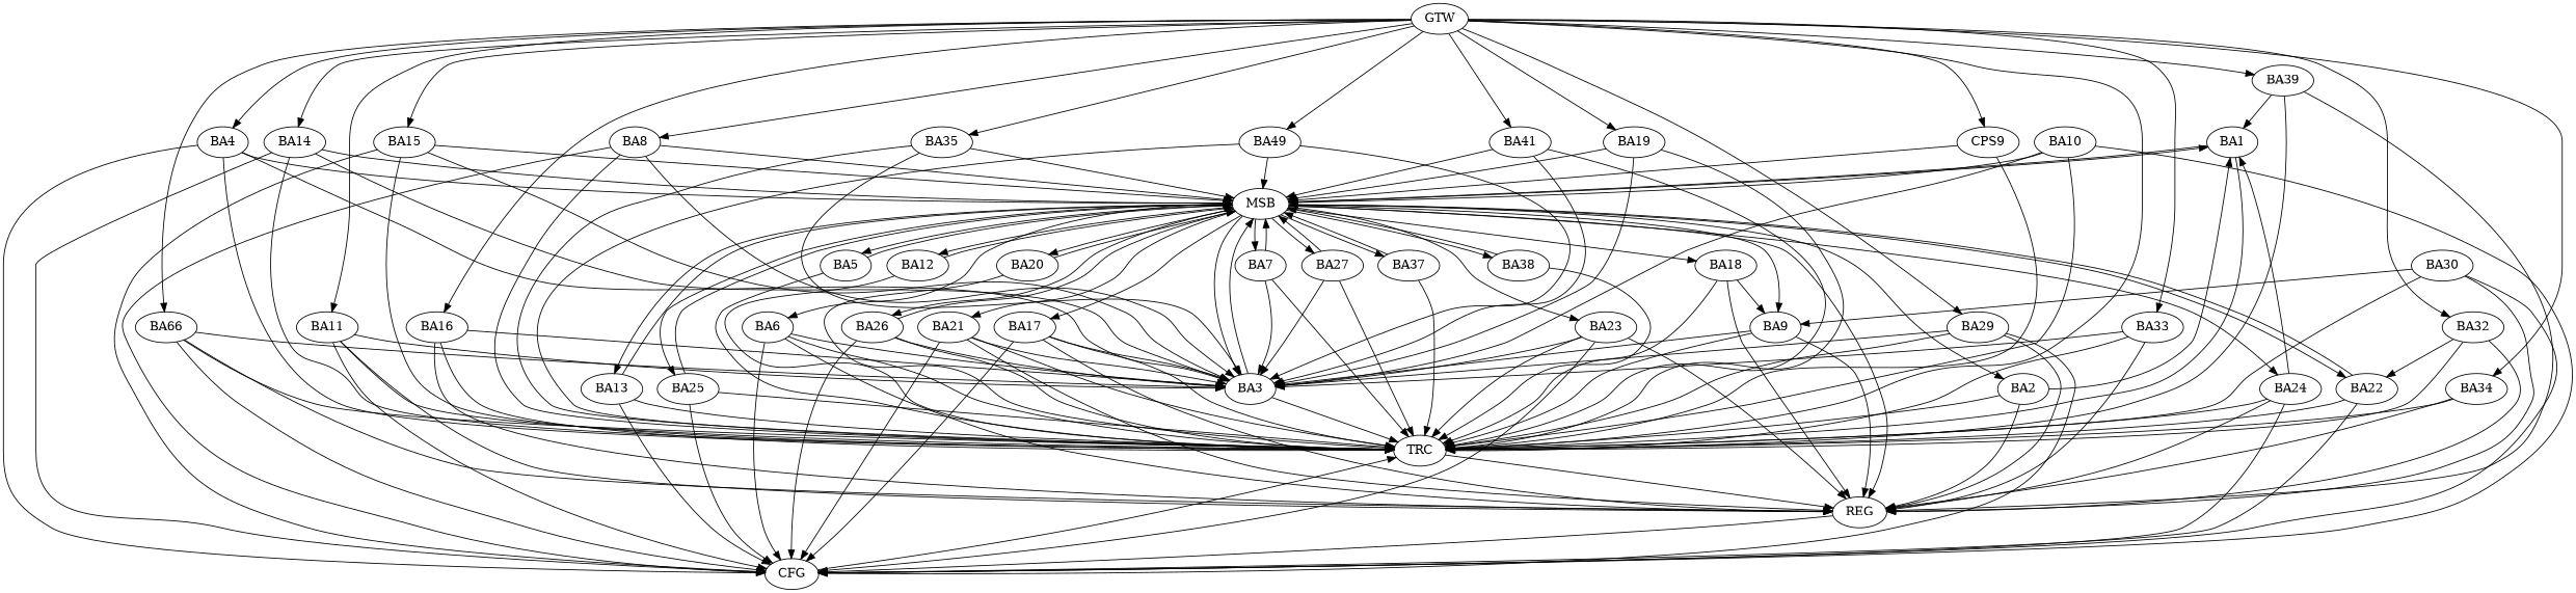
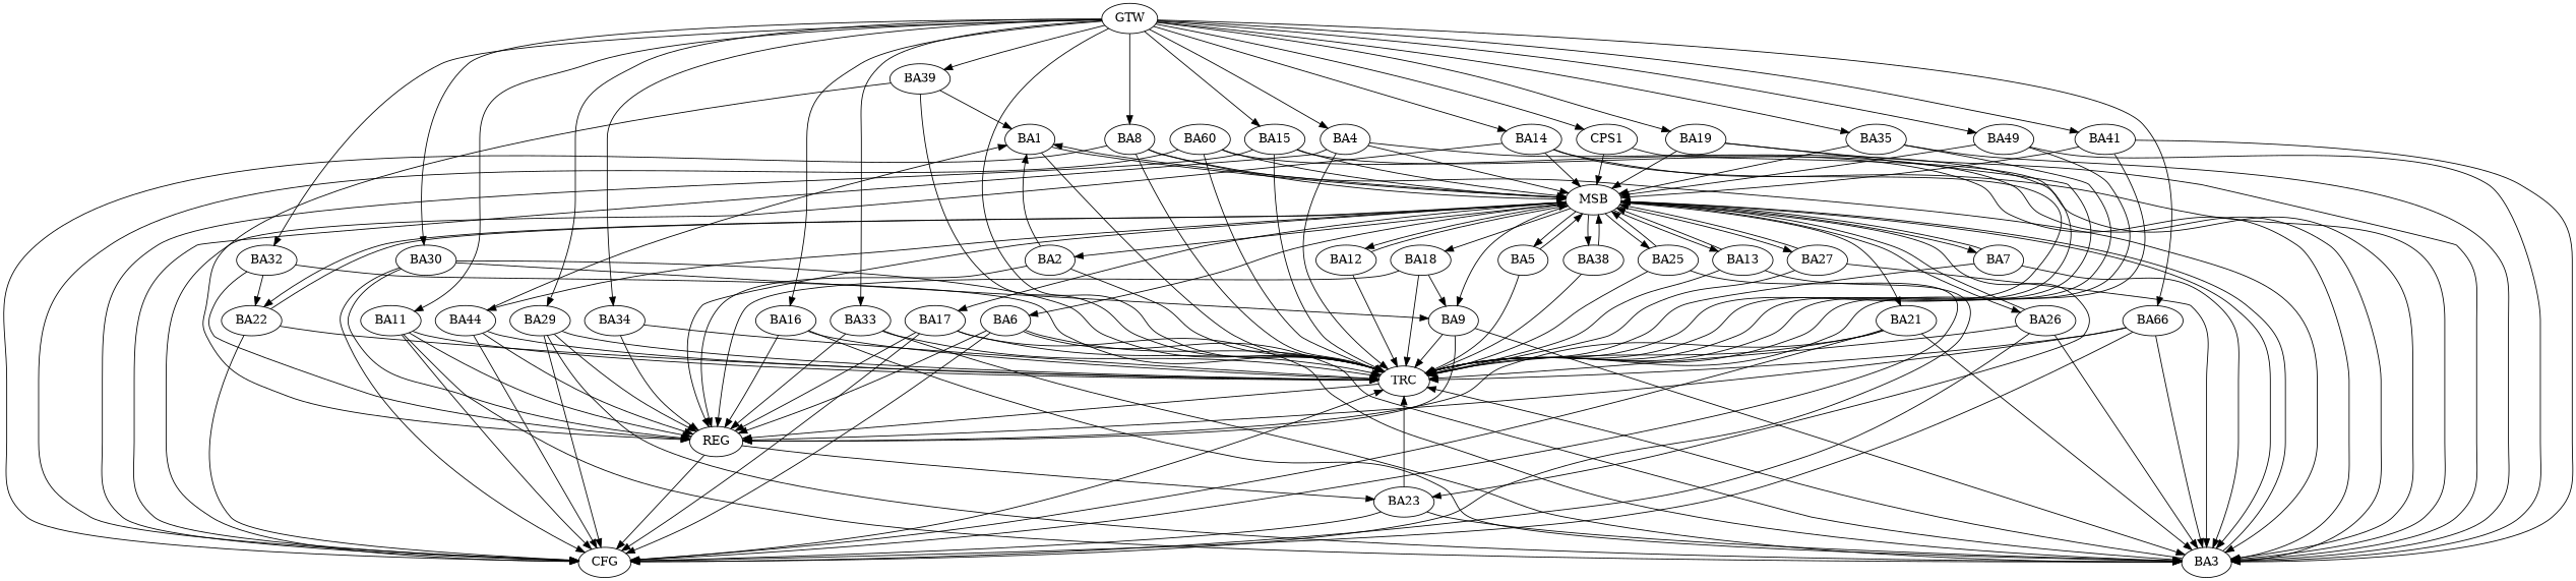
  strict digraph {
    n1 [label=BA1]
    n2 [label=MSB]
    n3 [label=TRC]
    n4 [label=BA2]
    n5 [label=REG]
    n6 [label=BA3]
    n7 [label=BA5]
    n8 [label=BA6]
    n9 [label=BA7]
    n10 [label=BA9]
    n11 [label=BA12]
    n12 [label=BA13]
    n13 [label=BA17]
    n14 [label=BA18]
-   n15 [label=BA20]
    n16 [label=BA21]
    n17 [label=BA22]
    n18 [label=BA23]
-   n19 [label=BA24]
+   n19 [label=BA44]
    n20 [label=BA25]
    n21 [label=BA26]
    n22 [label=BA27]
-   n23 [label=BA37]
    n24 [label=BA38]
    n25 [label=CFG]
    n26 [label=BA4]
    n27 [label=BA8]
-   n28 [label=BA10]
+   n28 [label=BA60]
    n29 [label=BA11]
    n30 [label=BA14]
    n31 [label=BA15]
    n32 [label=BA16]
    n33 [label=BA19]
    n34 [label=BA29]
    n35 [label=BA30]
    n36 [label=BA32]
    n37 [label=BA33]
    n38 [label=BA34]
    n39 [label=BA35]
    n40 [label=BA66]
    n41 [label=BA39]
    n42 [label=BA49]
    n43 [label=BA41]
-   n44 [label=CPS9]
+   n44 [label=CPS1]
    n45 [label=GTW]
    n1 -> n2
    n1 -> n3
    n2 -> n1
    n2 -> n4
    n2 -> n5
    n2 -> n6
    n2 -> n7
    n2 -> n8
    n2 -> n9
    n2 -> n10
    n2 -> n11
    n2 -> n12
    n2 -> n13
    n2 -> n14
-   n2 -> n15
    n2 -> n16
    n2 -> n17
    n2 -> n18
    n2 -> n19
    n2 -> n20
    n2 -> n21
    n2 -> n22
-   n2 -> n23
    n2 -> n24
    n3 -> n5
    n4 -> n1
    n4 -> n3
    n4 -> n5
    n5 -> n25
    n6 -> n2
    n6 -> n3
    n7 -> n2
    n7 -> n3
    n8 -> n3
    n8 -> n5
    n8 -> n6
    n8 -> n25
    n9 -> n2
    n9 -> n3
    n9 -> n6
    n10 -> n3
    n10 -> n5
    n10 -> n6
    n11 -> n2
    n11 -> n3
    n12 -> n2
    n12 -> n3
    n12 -> n25
    n13 -> n3
    n13 -> n5
    n13 -> n6
    n13 -> n25
    n14 -> n3
    n14 -> n5
    n14 -> n10
-   n15 -> n2
-   n15 -> n3
    n16 -> n3
    n16 -> n5
    n16 -> n6
    n16 -> n25
    n17 -> n2
    n17 -> n3
    n17 -> n25
    n18 -> n3
-   n18 -> n5
+   n5 -> n18
    n18 -> n6
    n18 -> n25
    n19 -> n1
    n19 -> n3
    n19 -> n5
    n19 -> n25
    n20 -> n2
    n20 -> n3
    n20 -> n25
    n21 -> n2
    n21 -> n3
    n21 -> n6
    n21 -> n25
    n22 -> n2
    n22 -> n3
    n22 -> n6
-   n23 -> n2
-   n23 -> n3
    n24 -> n2
    n24 -> n3
    n25 -> n3
    n26 -> n2
    n26 -> n3
    n26 -> n6
    n26 -> n25
    n27 -> n2
    n27 -> n3
    n27 -> n6
    n27 -> n25
    n28 -> n2
    n28 -> n3
    n28 -> n6
    n28 -> n25
    n29 -> n3
    n29 -> n5
    n29 -> n6
    n29 -> n25
    n30 -> n2
    n30 -> n3
    n30 -> n6
    n30 -> n25
    n31 -> n2
    n31 -> n3
    n31 -> n6
    n31 -> n25
    n32 -> n3
    n32 -> n5
    n32 -> n6
    n33 -> n2
    n33 -> n3
    n33 -> n6
    n34 -> n3
    n34 -> n5
    n34 -> n6
    n34 -> n25
    n35 -> n3
    n35 -> n5
    n35 -> n10
    n35 -> n25
    n36 -> n3
    n36 -> n5
    n36 -> n17
    n37 -> n3
    n37 -> n5
    n37 -> n6
    n38 -> n3
    n38 -> n5
    n39 -> n2
    n39 -> n3
    n39 -> n6
    n40 -> n3
    n40 -> n5
    n40 -> n6
    n40 -> n25
    n41 -> n1
    n41 -> n3
    n41 -> n5
    n42 -> n2
    n42 -> n3
    n42 -> n6
    n43 -> n2
    n43 -> n3
    n43 -> n6
    n44 -> n2
    n44 -> n3
    n45 -> n3
    n45 -> n26
    n45 -> n27
    n45 -> n29
    n45 -> n30
    n45 -> n31
    n45 -> n32
    n45 -> n33
    n45 -> n34
+   n45 -> n35
    n45 -> n36
    n45 -> n37
    n45 -> n38
    n45 -> n39
    n45 -> n40
    n45 -> n41
    n45 -> n42
    n45 -> n43
    n45 -> n44
  }
